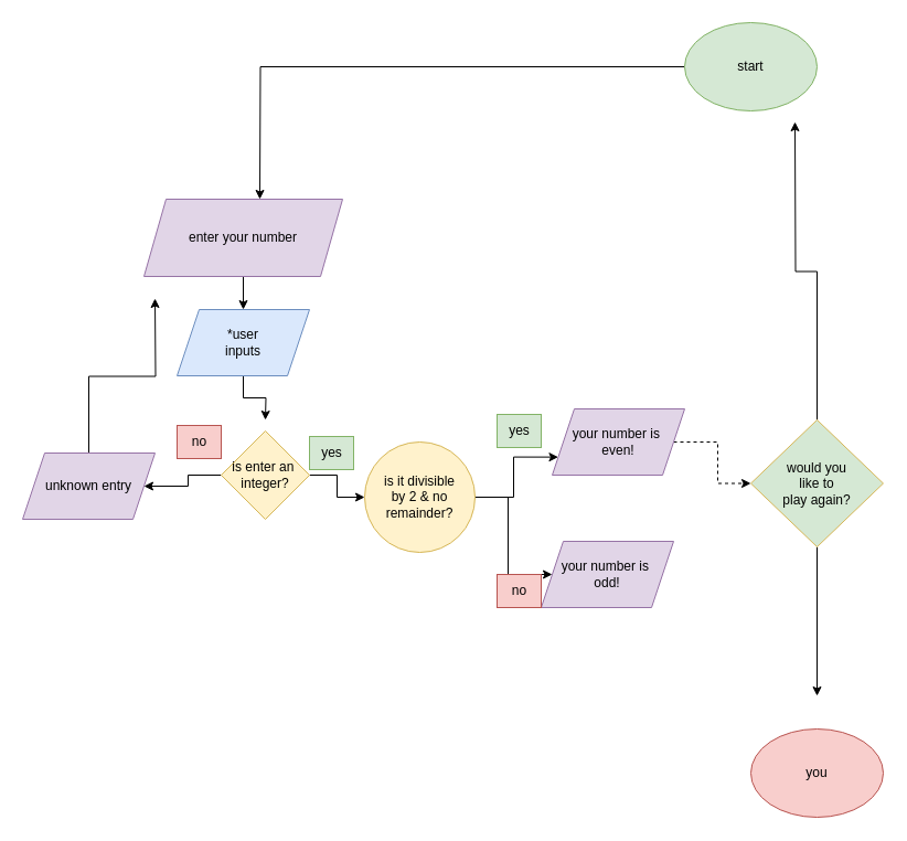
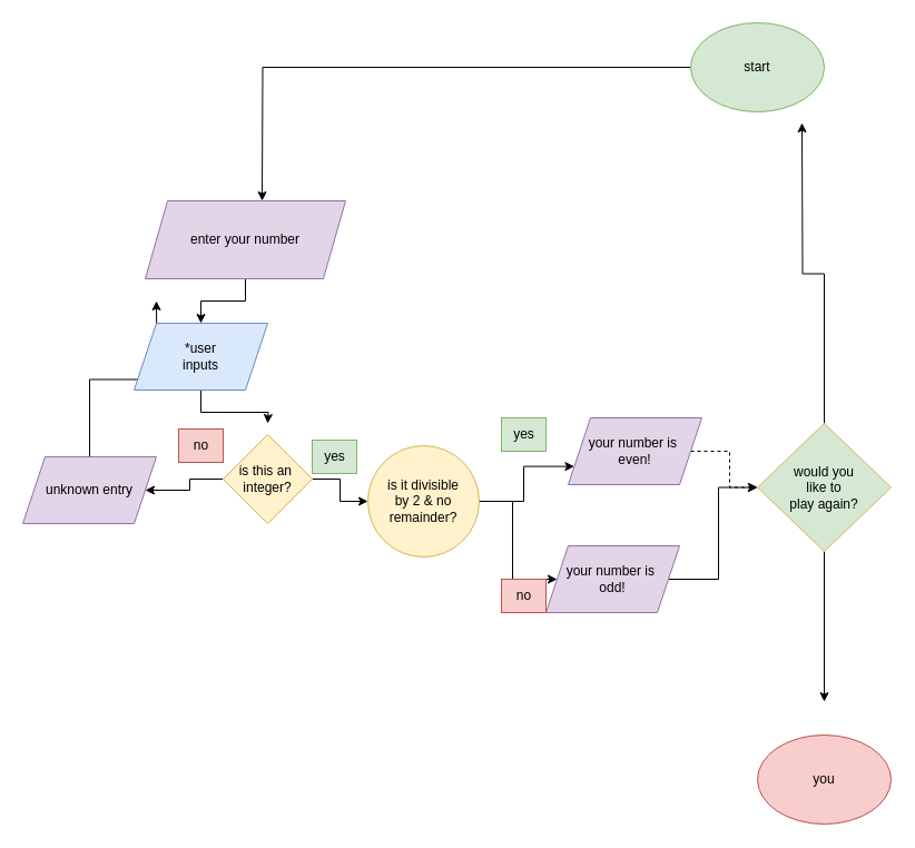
  <mxCell id="0" />
  <mxCell id="1" parent="0" />
  <mxCell id="2" style="edgeStyle=orthogonalEdgeStyle;rounded=0;orthogonalLoop=1;jettySize=auto;html=1;" edge="1" parent="1" source="3"><mxGeometry relative="1" as="geometry"><mxPoint x="235" y="180" as="targetPoint" /></mxGeometry></mxCell>
  <mxCell id="3" value="start" style="ellipse;whiteSpace=wrap;html=1;fillColor=#d5e8d4;strokeColor=#82b366;" vertex="1" parent="1"><mxGeometry x="620" y="20" width="120" height="80" as="geometry" /></mxCell>
  <mxCell id="4" value="" style="edgeStyle=orthogonalEdgeStyle;rounded=0;orthogonalLoop=1;jettySize=auto;html=1;" edge="1" parent="1" source="5" target="23"><mxGeometry relative="1" as="geometry" /></mxCell>
  <mxCell id="5" value="enter your number" style="shape=parallelogram;perimeter=parallelogramPerimeter;whiteSpace=wrap;html=1;fixedSize=1;fillColor=#e1d5e7;strokeColor=#9673a6;" vertex="1" parent="1"><mxGeometry x="130" y="180" width="180" height="70" as="geometry" /></mxCell>
  <mxCell id="6" value="" style="edgeStyle=orthogonalEdgeStyle;rounded=0;orthogonalLoop=1;jettySize=auto;html=1;" edge="1" parent="1" source="8" target="10"><mxGeometry relative="1" as="geometry" /></mxCell>
  <mxCell id="7" value="" style="edgeStyle=orthogonalEdgeStyle;rounded=0;orthogonalLoop=1;jettySize=auto;html=1;" edge="1" parent="1" source="8" target="14"><mxGeometry relative="1" as="geometry" /></mxCell>
- <mxCell id="8" value="is enter an&amp;nbsp;&lt;br&gt;integer?" style="rhombus;whiteSpace=wrap;html=1;fillColor=#fff2cc;strokeColor=#d6b656;" vertex="1" parent="1"><mxGeometry x="200" y="390" width="80" height="80" as="geometry" /></mxCell>
+ <mxCell id="8" value="is this an&amp;nbsp;&lt;br&gt;integer?" style="rhombus;whiteSpace=wrap;html=1;fillColor=#fff2cc;strokeColor=#d6b656;" vertex="1" parent="1"><mxGeometry x="200" y="390" width="80" height="80" as="geometry" /></mxCell>
  <mxCell id="9" style="edgeStyle=orthogonalEdgeStyle;rounded=0;orthogonalLoop=1;jettySize=auto;html=1;" edge="1" parent="1" source="10"><mxGeometry relative="1" as="geometry"><mxPoint x="140" y="270" as="targetPoint" /></mxGeometry></mxCell>
  <mxCell id="10" value="unknown entry" style="shape=parallelogram;perimeter=parallelogramPerimeter;whiteSpace=wrap;html=1;fixedSize=1;fillColor=#e1d5e7;strokeColor=#9673a6;" vertex="1" parent="1"><mxGeometry x="20" y="410" width="120" height="60" as="geometry" /></mxCell>
  <mxCell id="11" value="no" style="text;html=1;align=center;verticalAlign=middle;resizable=0;points=[];autosize=1;strokeColor=#b85450;fillColor=#f8cecc;" vertex="1" parent="1"><mxGeometry x="160" y="385" width="40" height="30" as="geometry" /></mxCell>
  <mxCell id="12" style="edgeStyle=orthogonalEdgeStyle;rounded=0;orthogonalLoop=1;jettySize=auto;html=1;entryX=0;entryY=0.75;entryDx=0;entryDy=0;" edge="1" parent="1" source="14" target="16"><mxGeometry relative="1" as="geometry"><mxPoint x="490" y="410" as="targetPoint" /></mxGeometry></mxCell>
  <mxCell id="13" style="edgeStyle=orthogonalEdgeStyle;rounded=0;orthogonalLoop=1;jettySize=auto;html=1;" edge="1" parent="1" source="14" target="20"><mxGeometry relative="1" as="geometry" /></mxCell>
  <mxCell id="14" value="is it divisible&lt;br&gt;by 2 &amp;amp; no remainder?" style="ellipse;whiteSpace=wrap;html=1;fillColor=#fff2cc;strokeColor=#d6b656;" vertex="1" parent="1"><mxGeometry x="330" y="400" width="100" height="100" as="geometry" /></mxCell>
  <mxCell id="15" style="edgeStyle=orthogonalEdgeStyle;rounded=0;orthogonalLoop=1;jettySize=auto;html=1;dashed=1;" edge="1" parent="1" source="16" target="26"><mxGeometry relative="1" as="geometry" /></mxCell>
- <mxCell id="16" value="your number is&amp;nbsp;&lt;br&gt;even!" style="shape=parallelogram;perimeter=parallelogramPerimeter;whiteSpace=wrap;html=1;fixedSize=1;fillColor=#e1d5e7;strokeColor=#9673a6;" vertex="1" parent="1"><mxGeometry x="500" y="370" width="120" height="60" as="geometry" /></mxCell>
+ <mxCell id="16" value="your number is&amp;nbsp;&lt;br&gt;even!" style="shape=parallelogram;perimeter=parallelogramPerimeter;whiteSpace=wrap;html=1;fixedSize=1;fillColor=#e1d5e7;strokeColor=#9673a6;" vertex="1" parent="1"><mxGeometry x="510" y="375" width="120" height="60" as="geometry" /></mxCell>
  <mxCell id="17" value="yes" style="text;html=1;align=center;verticalAlign=middle;resizable=0;points=[];autosize=1;strokeColor=#82b366;fillColor=#d5e8d4;" vertex="1" parent="1"><mxGeometry x="450" y="375" width="40" height="30" as="geometry" /></mxCell>
  <mxCell id="18" value="yes" style="text;html=1;align=center;verticalAlign=middle;resizable=0;points=[];autosize=1;strokeColor=#82b366;fillColor=#d5e8d4;" vertex="1" parent="1"><mxGeometry x="280" y="395" width="40" height="30" as="geometry" /></mxCell>
+ <mxCell id="19" style="edgeStyle=orthogonalEdgeStyle;rounded=0;orthogonalLoop=1;jettySize=auto;html=1;" edge="1" parent="1" source="20" target="26"><mxGeometry relative="1" as="geometry" /></mxCell>
  <mxCell id="20" value="your number is&amp;nbsp;&lt;br&gt;odd!" style="shape=parallelogram;perimeter=parallelogramPerimeter;whiteSpace=wrap;html=1;fixedSize=1;fillColor=#e1d5e7;strokeColor=#9673a6;" vertex="1" parent="1"><mxGeometry x="490" y="490" width="120" height="60" as="geometry" /></mxCell>
  <mxCell id="21" value="no" style="text;html=1;align=center;verticalAlign=middle;resizable=0;points=[];autosize=1;strokeColor=#b85450;fillColor=#f8cecc;" vertex="1" parent="1"><mxGeometry x="450" y="520" width="40" height="30" as="geometry" /></mxCell>
  <mxCell id="22" value="" style="edgeStyle=orthogonalEdgeStyle;rounded=0;orthogonalLoop=1;jettySize=auto;html=1;" edge="1" parent="1" source="23"><mxGeometry relative="1" as="geometry"><mxPoint x="240" y="380" as="targetPoint" /></mxGeometry></mxCell>
- <mxCell id="23" value="*user&lt;br&gt;inputs" style="shape=parallelogram;perimeter=parallelogramPerimeter;whiteSpace=wrap;html=1;fixedSize=1;fillColor=#dae8fc;strokeColor=#6c8ebf;" vertex="1" parent="1"><mxGeometry x="160" y="280" width="120" height="60" as="geometry" /></mxCell>
+ <mxCell id="23" value="*user&lt;br&gt;inputs" style="shape=parallelogram;perimeter=parallelogramPerimeter;whiteSpace=wrap;html=1;fixedSize=1;fillColor=#dae8fc;strokeColor=#6c8ebf;" vertex="1" parent="1"><mxGeometry x="120" y="290" width="120" height="60" as="geometry" /></mxCell>
  <mxCell id="24" style="edgeStyle=orthogonalEdgeStyle;rounded=0;orthogonalLoop=1;jettySize=auto;html=1;" edge="1" parent="1" source="26"><mxGeometry relative="1" as="geometry"><mxPoint x="720" y="110" as="targetPoint" /></mxGeometry></mxCell>
  <mxCell id="25" style="edgeStyle=orthogonalEdgeStyle;rounded=0;orthogonalLoop=1;jettySize=auto;html=1;" edge="1" parent="1" source="26"><mxGeometry relative="1" as="geometry"><mxPoint x="740" y="630" as="targetPoint" /></mxGeometry></mxCell>
  <mxCell id="26" value="would you&lt;br&gt;like to&lt;br&gt;play again?" style="rhombus;whiteSpace=wrap;html=1;fillColor=#d5e8d4;strokeColor=#d6b656;" vertex="1" parent="1"><mxGeometry x="680" y="380" width="120" height="115" as="geometry" /></mxCell>
  <mxCell id="27" value="you" style="ellipse;whiteSpace=wrap;html=1;fillColor=#f8cecc;strokeColor=#b85450;" vertex="1" parent="1"><mxGeometry x="680" y="660" width="120" height="80" as="geometry" /></mxCell>
